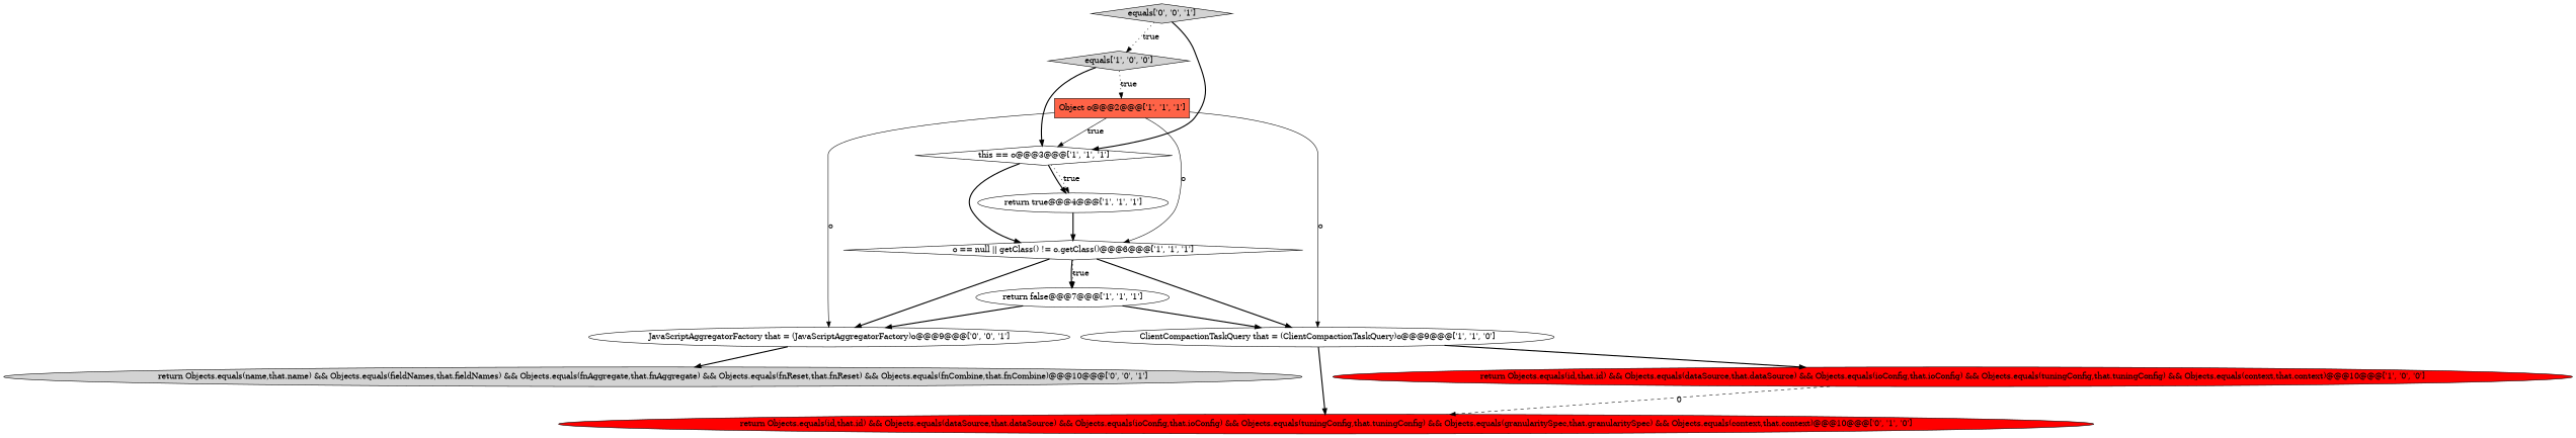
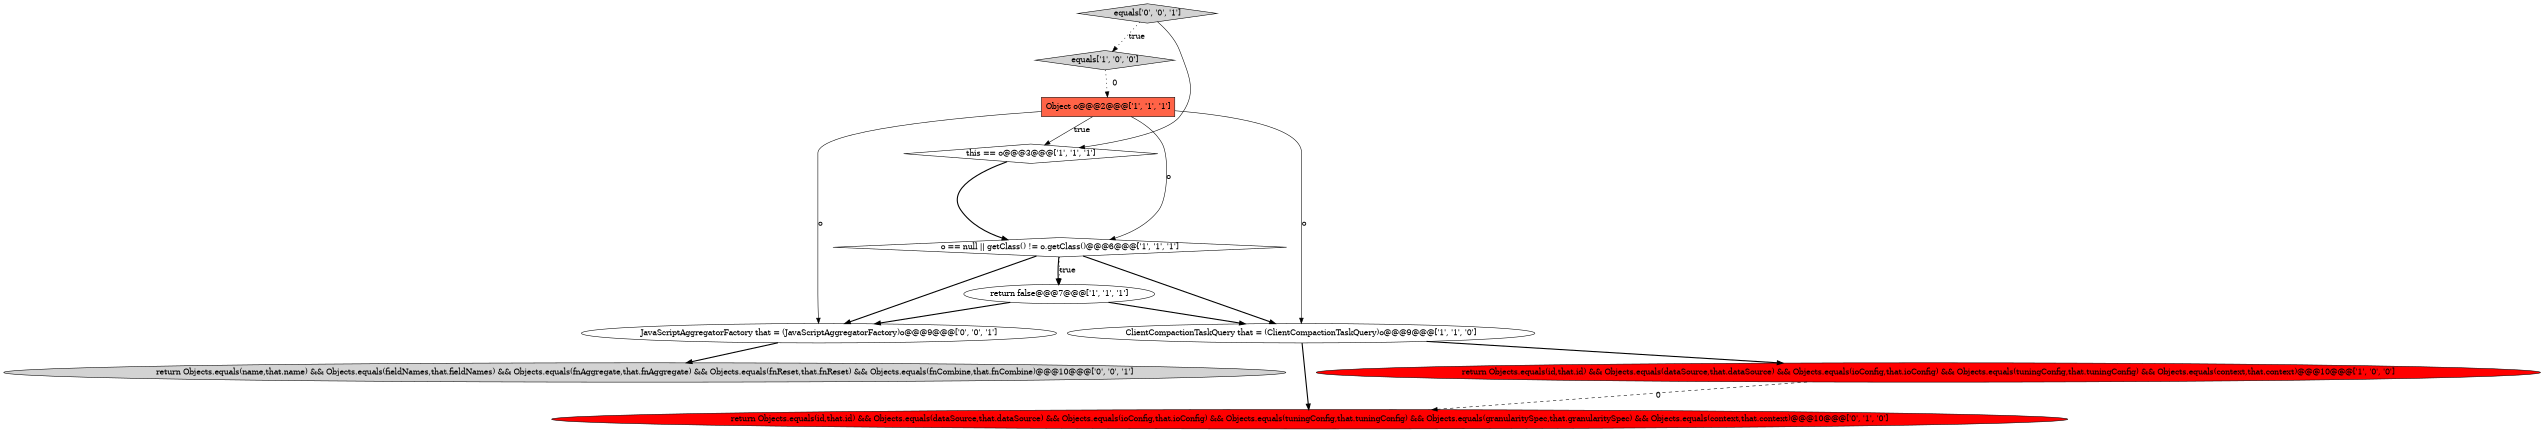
  digraph {
    node [fillcolor=white shape=ellipse style=filled]
    edge [style=bold]
    n1 [fillcolor=red label="return Objects.equals(id,that.id) && Objects.equals(dataSource,that.dataSource) && Objects.equals(ioConfig,that.ioConfig) && Objects.equals(tuningConfig,that.tuningConfig) && Objects.equals(granularitySpec,that.granularitySpec) && Objects.equals(context,that.context)@@@10@@@['0', '1', '0']"]
    n2 [fillcolor=lightgray label="equals['1', '0', '0']" shape=diamond]
    n3 [label="this == o@@@3@@@['1', '1', '1']" shape=diamond]
    n4 [fillcolor=tomato label="Object o@@@2@@@['1', '1', '1']" shape=box]
    n5 [label="o == null || getClass() != o.getClass()@@@6@@@['1', '1', '1']" shape=diamond]
-   n6 [label="return true@@@4@@@['1', '1', '1']"]
    n7 [label="JavaScriptAggregatorFactory that = (JavaScriptAggregatorFactory)o@@@9@@@['0', '0', '1']"]
    n8 [label="ClientCompactionTaskQuery that = (ClientCompactionTaskQuery)o@@@9@@@['1', '1', '0']"]
    n9 [fillcolor=red label="return Objects.equals(id,that.id) && Objects.equals(dataSource,that.dataSource) && Objects.equals(ioConfig,that.ioConfig) && Objects.equals(tuningConfig,that.tuningConfig) && Objects.equals(context,that.context)@@@10@@@['1', '0', '0']"]
    n10 [label="return false@@@7@@@['1', '1', '1']"]
    n11 [fillcolor=lightgray label="return Objects.equals(name,that.name) && Objects.equals(fieldNames,that.fieldNames) && Objects.equals(fnAggregate,that.fnAggregate) && Objects.equals(fnReset,that.fnReset) && Objects.equals(fnCombine,that.fnCombine)@@@10@@@['0', '0', '1']"]
    n12 [fillcolor=lightgray label="equals['0', '0', '1']" shape=diamond]
-   n2 -> n3
-   n2 -> n4 [label=true style=dotted]
+   n2 -> n4 [label=0 style=dotted]
    n3 -> n5
-   n3 -> n6
-   n3 -> n6 [label=true style=dotted]
    n4 -> n3 [label=true style=solid]
    n4 -> n5 [label=o style=solid]
    n4 -> n7 [label=o style=solid]
    n4 -> n8 [label=o style=solid]
    n5 -> n7
    n5 -> n8
    n5 -> n10
    n5 -> n10 [label=true style=dotted]
-   n6 -> n5
    n7 -> n11
    n8 -> n1
    n8 -> n9
    n9 -> n1 [label=0 style=dashed]
    n10 -> n7
    n10 -> n8
    n12 -> n2 [label=true style=dotted]
-   n12 -> n3
+   n12 -> n3 [style=solid]
  }
